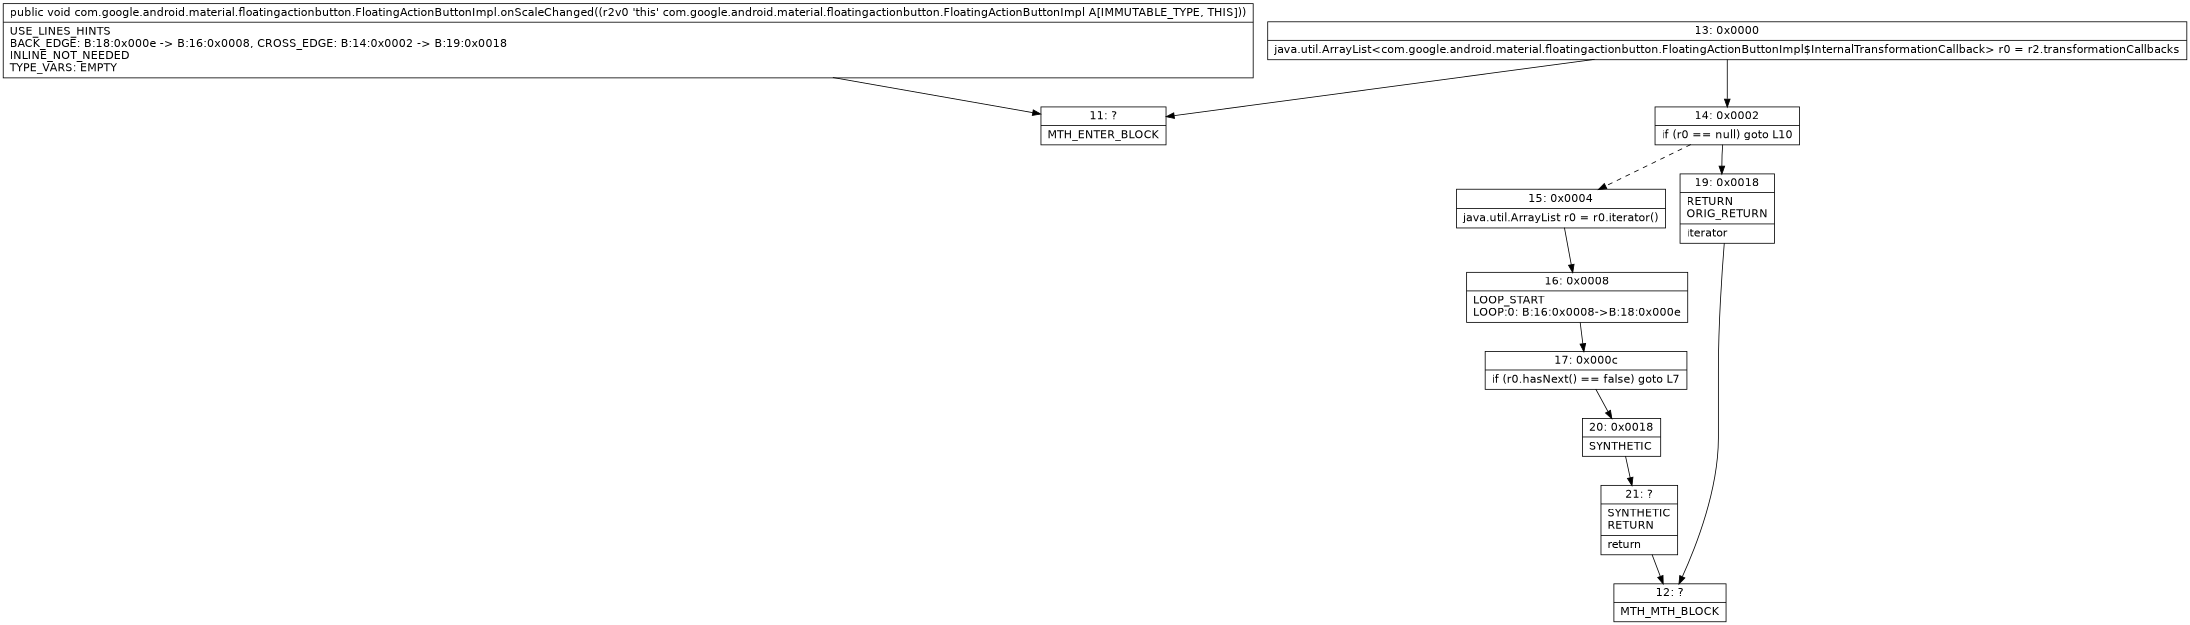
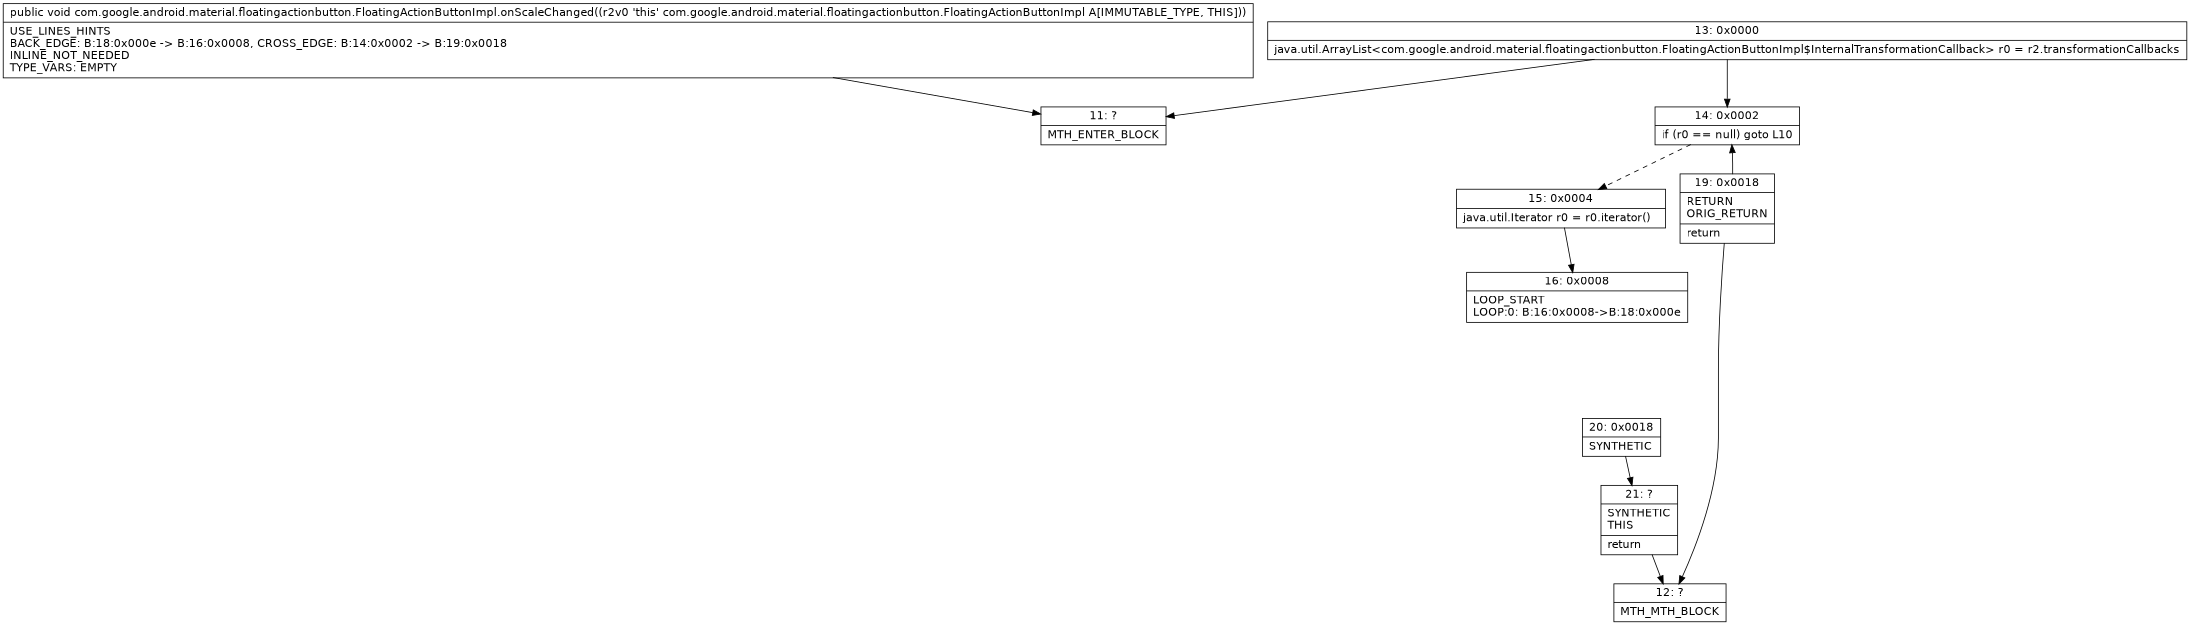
  digraph {
    fontname="DejaVu Sans"
    node [fontname="DejaVu Sans" shape=record]
    edge [fontname="DejaVu Sans"]
    n1 [label="{11\:\ ?|MTH_ENTER_BLOCK\l}"]
    n2 [label="{13\:\ 0x0000|java.util.ArrayList\<com.google.android.material.floatingactionbutton.FloatingActionButtonImpl$InternalTransformationCallback\> r0 = r2.transformationCallbacks\l}"]
    n3 [label="{14\:\ 0x0002|if (r0 == null) goto L10\l}"]
-   n4 [label="{15\:\ 0x0004|java.util.ArrayList r0 = r0.iterator()\l}"]
-   n5 [label="{19\:\ 0x0018|RETURN\lORIG_RETURN\l|iterator\l}"]
+   n4 [label="{15\:\ 0x0004|java.util.Iterator r0 = r0.iterator()\l}"]
+   n5 [label="{19\:\ 0x0018|RETURN\lORIG_RETURN\l|return\l}"]
    n6 [label="{16\:\ 0x0008|LOOP_START\lLOOP:0: B:16:0x0008\-\>B:18:0x000e\l}"]
    n7 [label="{12\:\ ?|MTH_MTH_BLOCK\l}"]
-   n8 [label="{17\:\ 0x000c|if (r0.hasNext() == false) goto L7\l}"]
    n9 [label="{20\:\ 0x0018|SYNTHETIC\l}"]
-   n10 [label="{21\:\ ?|SYNTHETIC\lRETURN\l|return\l}"]
+   n10 [label="{21\:\ ?|SYNTHETIC\lTHIS\l|return\l}"]
    n11 [label="{public void com.google.android.material.floatingactionbutton.FloatingActionButtonImpl.onScaleChanged((r2v0 'this' com.google.android.material.floatingactionbutton.FloatingActionButtonImpl A[IMMUTABLE_TYPE, THIS]))  | USE_LINES_HINTS\lBACK_EDGE: B:18:0x000e \-\> B:16:0x0008, CROSS_EDGE: B:14:0x0002 \-\> B:19:0x0018\lINLINE_NOT_NEEDED\lTYPE_VARS: EMPTY\l}"]
    n2 -> n1
    n2 -> n3
    n3 -> n4 [style=dashed]
-   n3 -> n5
+   n5 -> n3
    n4 -> n6
    n5 -> n7
-   n6 -> n8
-   n8 -> n9
    n9 -> n10
    n10 -> n7
    n11 -> n1
  }
